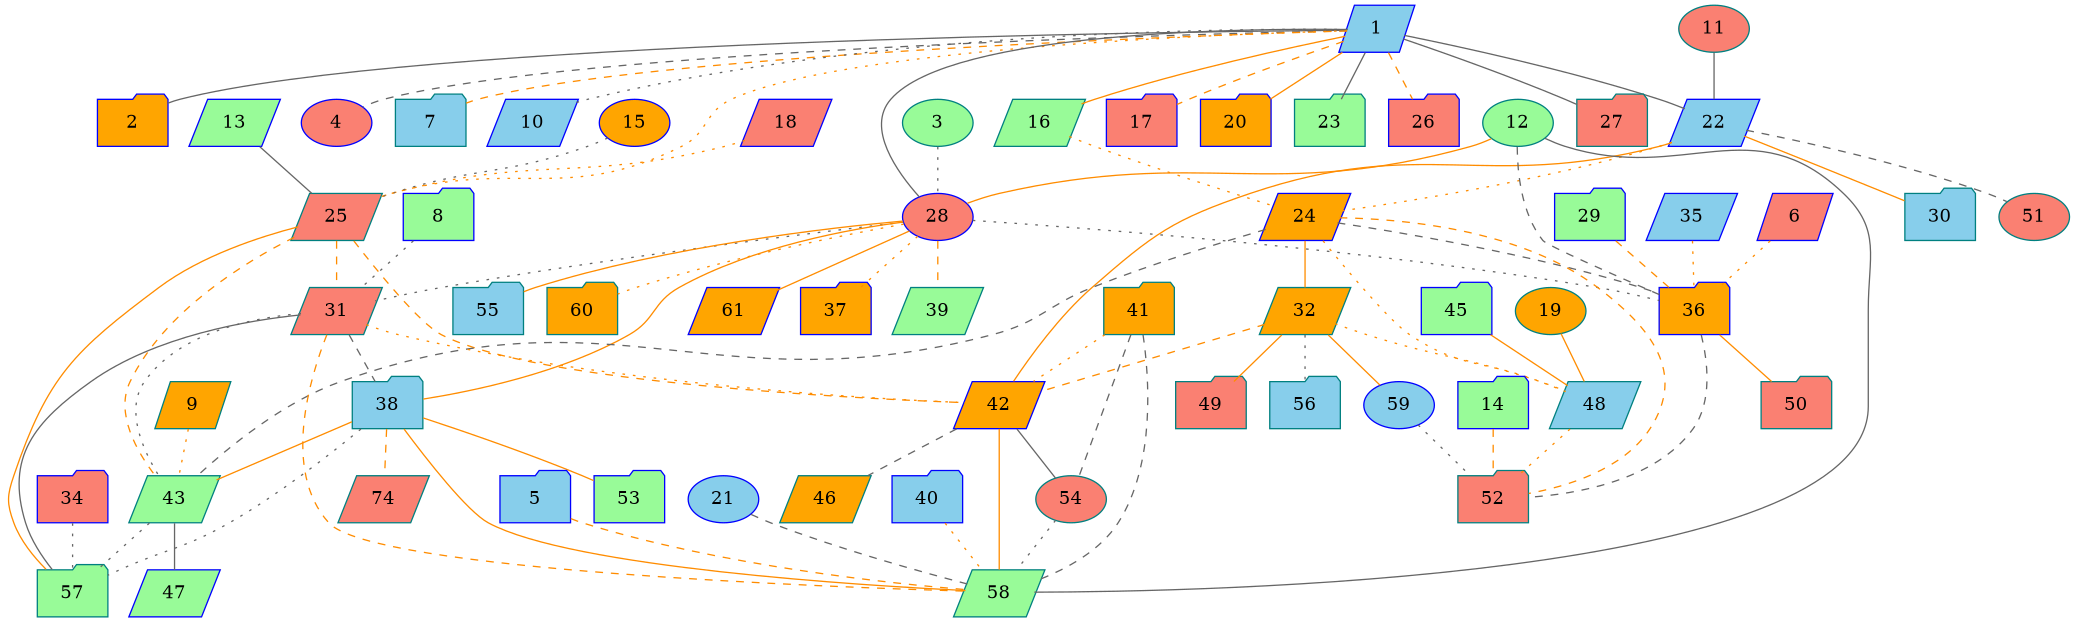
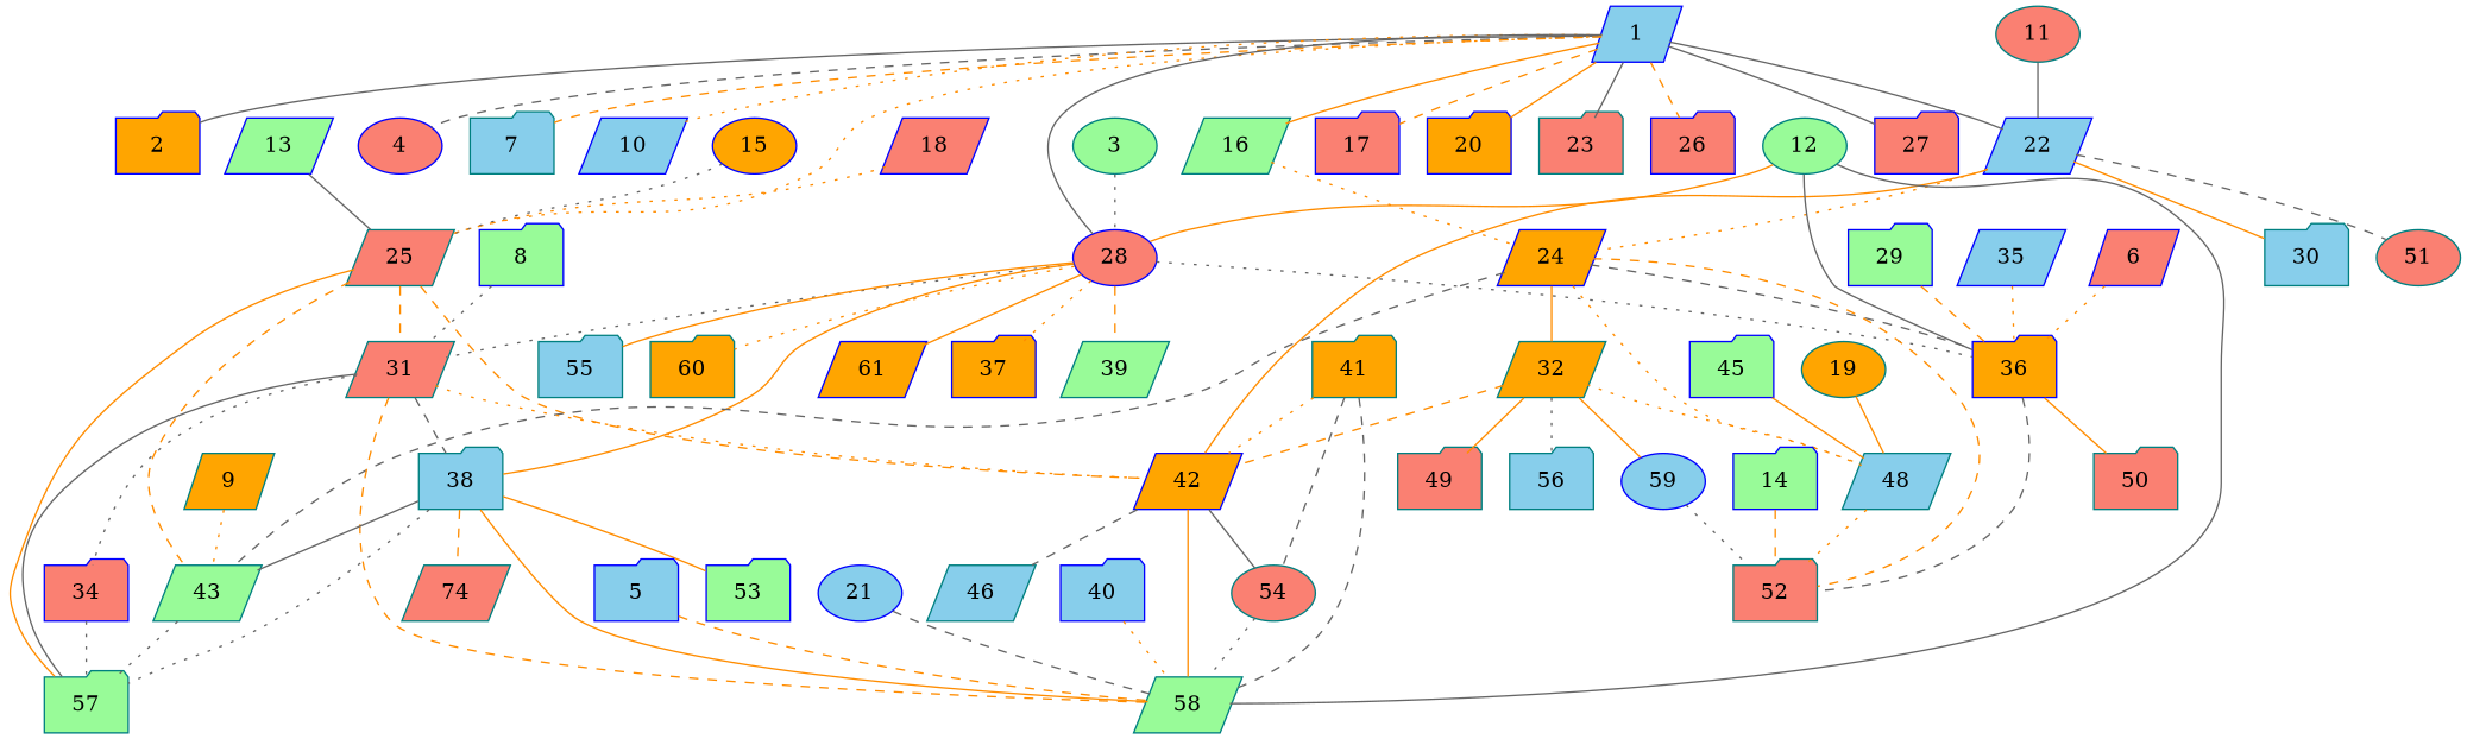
  graph {
    fontname="DejaVu Serif"
    node [color=blue fillcolor=salmon fontname="DejaVu Serif" shape=folder style=filled]
    edge [color=darkorange fontname="DejaVu Serif" style=solid weight=1.0]
    1 [fillcolor=skyblue shape=parallelogram]
    2 [fillcolor=orange]
    4 [shape=ellipse]
    7 [color=teal fillcolor=skyblue]
    10 [fillcolor=skyblue shape=parallelogram]
    16 [color=teal fillcolor=palegreen shape=parallelogram]
    17
    20 [fillcolor=orange]
    22 [fillcolor=skyblue shape=parallelogram]
-   23 [color=teal fillcolor=palegreen]
+   23 [color=teal]
    25 [color=teal shape=parallelogram]
    26
-   27 [color=teal]
+   27
    28 [shape=ellipse]
    24 [fillcolor=orange shape=parallelogram]
    30 [color=teal fillcolor=skyblue]
    42 [fillcolor=orange shape=parallelogram]
    51 [color=teal shape=ellipse]
    31 [color=teal shape=parallelogram]
    43 [color=teal fillcolor=palegreen shape=parallelogram]
    57 [color=teal fillcolor=palegreen]
    36 [fillcolor=orange]
    38 [color=teal fillcolor=skyblue]
    37 [fillcolor=orange]
    39 [color=teal fillcolor=palegreen shape=parallelogram]
    55 [color=teal fillcolor=skyblue]
    60 [color=teal fillcolor=orange]
    61 [fillcolor=orange shape=parallelogram]
    3 [color=teal fillcolor=palegreen shape=ellipse]
    5 [fillcolor=skyblue]
    58 [color=teal fillcolor=palegreen shape=parallelogram]
    6 [shape=parallelogram]
    52 [color=teal]
    50 [color=teal]
    8 [fillcolor=palegreen]
    9 [color=teal fillcolor=orange shape=parallelogram]
-   47 [fillcolor=palegreen shape=parallelogram]
    11 [color=teal shape=ellipse]
    12 [color=teal fillcolor=palegreen shape=ellipse]
    13 [fillcolor=palegreen shape=parallelogram]
    14 [fillcolor=palegreen]
    15 [fillcolor=orange shape=ellipse]
    48 [color=teal fillcolor=skyblue shape=parallelogram]
    32 [color=teal fillcolor=orange shape=parallelogram]
    18 [shape=parallelogram]
    19 [color=teal fillcolor=orange shape=ellipse]
    21 [fillcolor=skyblue shape=ellipse]
    54 [color=teal shape=ellipse]
-   46 [color=teal fillcolor=orange shape=parallelogram]
+   46 [color=teal fillcolor=skyblue shape=parallelogram]
    49 [color=teal]
    56 [color=teal fillcolor=skyblue]
    59 [fillcolor=skyblue shape=ellipse]
    n53 [color=teal label=74 shape=parallelogram]
    53 [fillcolor=palegreen]
    29 [fillcolor=palegreen]
    34
    35 [fillcolor=skyblue shape=parallelogram]
    40 [fillcolor=skyblue]
    41 [color=teal fillcolor=orange]
    45 [fillcolor=palegreen]
    1 -- 2 [color=gray40]
    1 -- 4 [color=gray40 style=dashed]
    1 -- 7 [style=dashed]
-   1 -- 10 [color=gray40 style=dotted]
+   1 -- 10 [style=dotted]
    1 -- 16
    1 -- 17 [style=dashed]
    1 -- 20
    1 -- 22 [color=gray40 weight=8.0]
    1 -- 23 [color=gray40]
    1 -- 25 [style=dotted]
    1 -- 26 [style=dashed]
    1 -- 27 [color=gray40]
    1 -- 28 [color=gray40]
    16 -- 24 [style=dotted]
    22 -- 24 [style=dotted]
    22 -- 30
    22 -- 42
    22 -- 51 [color=gray40 style=dashed]
    25 -- 42 [style=dashed]
    25 -- 31 [style=dashed]
    25 -- 43 [style=dashed]
    25 -- 57
    28 -- 31 [color=gray40 style=dotted]
    28 -- 36 [color=gray40 style=dotted weight=6.0]
    28 -- 38
    28 -- 37 [style=dotted]
    28 -- 39 [style=dashed]
    28 -- 55
    28 -- 60 [style=dotted]
    28 -- 61
    24 -- 43 [color=gray40 style=dashed]
    24 -- 36 [color=gray40 style=dashed]
    24 -- 52 [style=dashed]
    24 -- 48 [style=dotted]
    24 -- 32 [weight=3.0]
    42 -- 58 [weight=3.0]
    42 -- 54 [color=gray40]
    42 -- 46 [color=gray40 style=dashed]
    31 -- 42 [style=dotted]
-   31 -- 43 [color=gray40 style=dotted]
+   31 -- 34 [color=gray40 style=dotted]
    31 -- 57 [color=gray40]
    31 -- 38 [color=gray40 style=dashed weight=2.0]
    31 -- 58 [style=dashed]
    43 -- 57 [color=gray40 style=dotted]
-   43 -- 47 [color=gray40]
    36 -- 52 [color=gray40 style=dashed]
    36 -- 50
-   38 -- 43 [weight=2.0]
+   38 -- 43 [color=gray40 weight=2.0]
    38 -- 57 [color=gray40 style=dotted weight=2.0]
    38 -- 58
    38 -- n53 [style=dashed]
    38 -- 53
    3 -- 28 [color=gray40 style=dotted]
    5 -- 58 [style=dashed]
    6 -- 36 [style=dotted]
    8 -- 31 [color=gray40 style=dotted]
    9 -- 43 [style=dotted]
    11 -- 22 [color=gray40]
    12 -- 28 [weight=2.0]
-   12 -- 36 [color=gray40 style=dashed weight=3.0]
+   12 -- 36 [color=gray40 weight=3.0]
    12 -- 58 [color=gray40]
    13 -- 25 [color=gray40]
    14 -- 52 [style=dashed]
    15 -- 25 [color=gray40 style=dotted]
    48 -- 52 [style=dotted]
    32 -- 42 [style=dashed]
    32 -- 48 [style=dotted weight=3.0]
    32 -- 49
    32 -- 56 [color=gray40 style=dotted]
    32 -- 59
    18 -- 25 [style=dotted]
    19 -- 48
    21 -- 58 [color=gray40 style=dashed]
    54 -- 58 [color=gray40 style=dotted weight=3.0]
    59 -- 52 [color=gray40 style=dotted weight=3.0]
    29 -- 36 [style=dashed]
    34 -- 57 [color=gray40 style=dotted]
    35 -- 36 [style=dotted]
    40 -- 58 [style=dotted]
    41 -- 42 [style=dotted]
    41 -- 58 [color=gray40 style=dashed weight=3.0]
    41 -- 54 [color=gray40 style=dashed]
    45 -- 48
  }
